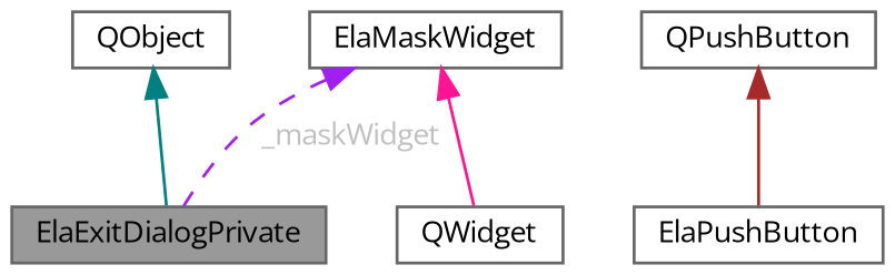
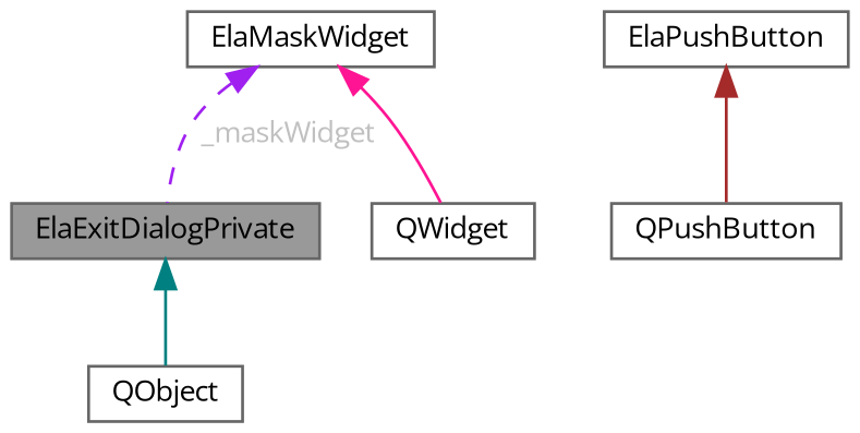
  digraph {
    fontname="Open Sans"
    node [color=gray40 fillcolor=white fontname="Open Sans" fontsize=10 shape=box style=filled]
    edge [dir=back fontname="Open Sans" fontsize=10 labelfontname=Helvetica labelfontsize=10 style=solid]
    n1 [fillcolor=grey60 fontcolor=black height=0.2 label=ElaExitDialogPrivate width=0.4]
    n2 [height=0.2 label=QObject width=0.4]
    n3 [height=0.2 label=ElaMaskWidget width=0.4]
    n4 [height=0.2 label=QWidget width=0.4]
    n5 [height=0.2 label=ElaPushButton width=0.4]
    n6 [height=0.2 label=QPushButton width=0.4]
-   n2 -> n1 [color=teal]
+   n1 -> n2 [color=teal]
    n3 -> n1 [color=purple fontcolor=grey label=" _maskWidget" style=dashed]
    n3 -> n4 [color=deeppink]
-   n6 -> n5 [color=brown]
+   n5 -> n6 [color=brown]
  }
